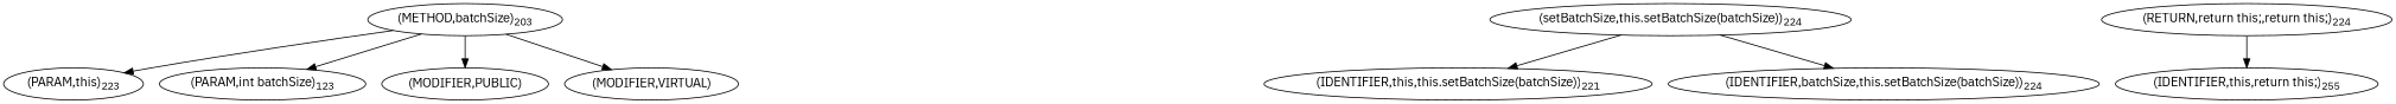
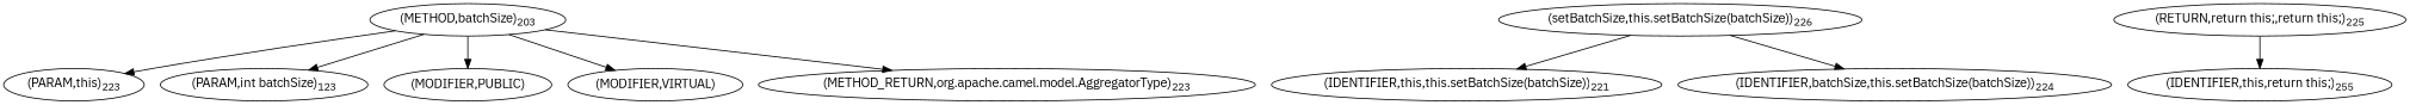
  digraph {
    fontname="IBM Plex Sans"
    node [fontname="IBM Plex Sans"]
    edge [fontname="IBM Plex Sans"]
    n1 [label=<(METHOD,batchSize)<SUB>203</SUB>>]
    n2 [label=<(PARAM,this)<SUB>223</SUB>>]
    n3 [label=<(PARAM,int batchSize)<SUB>123</SUB>>]
    n4 [label=<(MODIFIER,PUBLIC)>]
    n5 [label=<(MODIFIER,VIRTUAL)>]
-   n7 [label=<(setBatchSize,this.setBatchSize(batchSize))<SUB>224</SUB>>]
+   n6 [label=<(METHOD_RETURN,org.apache.camel.model.AggregatorType)<SUB>223</SUB>>]
+   n7 [label=<(setBatchSize,this.setBatchSize(batchSize))<SUB>226</SUB>>]
    n8 [label=<(IDENTIFIER,this,this.setBatchSize(batchSize))<SUB>221</SUB>>]
    n9 [label=<(IDENTIFIER,batchSize,this.setBatchSize(batchSize))<SUB>224</SUB>>]
-   n10 [label=<(RETURN,return this;,return this;)<SUB>224</SUB>>]
+   n10 [label=<(RETURN,return this;,return this;)<SUB>225</SUB>>]
    n11 [label=<(IDENTIFIER,this,return this;)<SUB>255</SUB>>]
    n1 -> n2
    n1 -> n3
    n1 -> n4
    n1 -> n5
+   n1 -> n6
    n7 -> n8
    n7 -> n9
    n10 -> n11
  }
